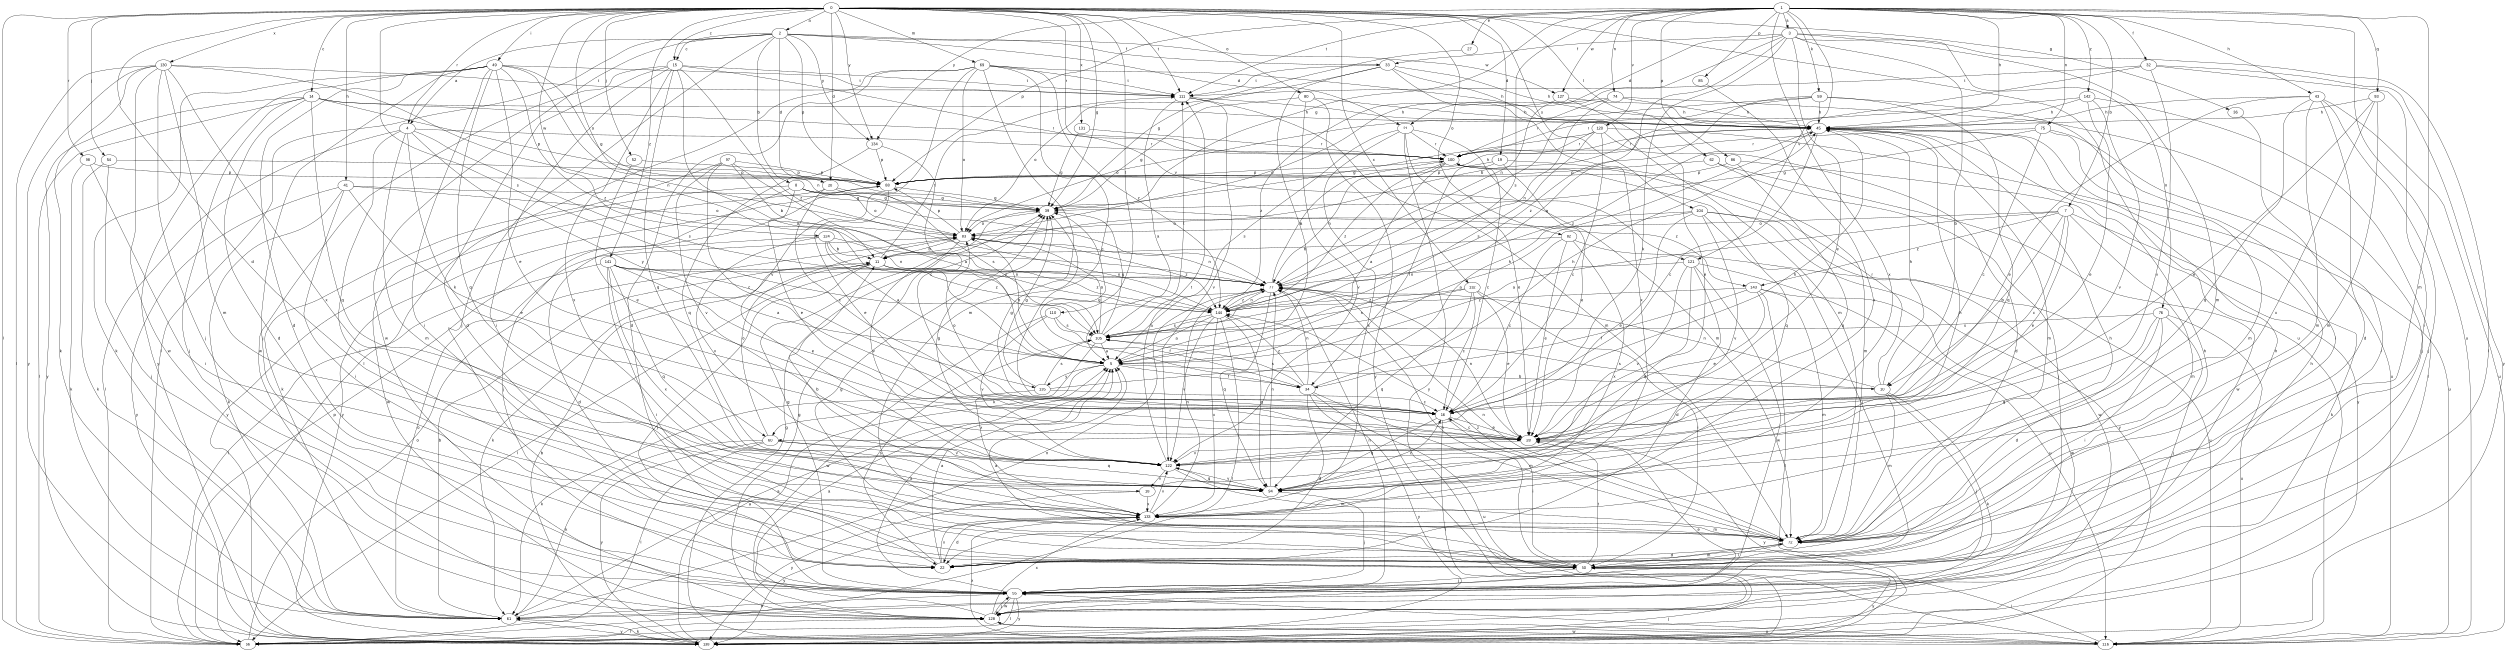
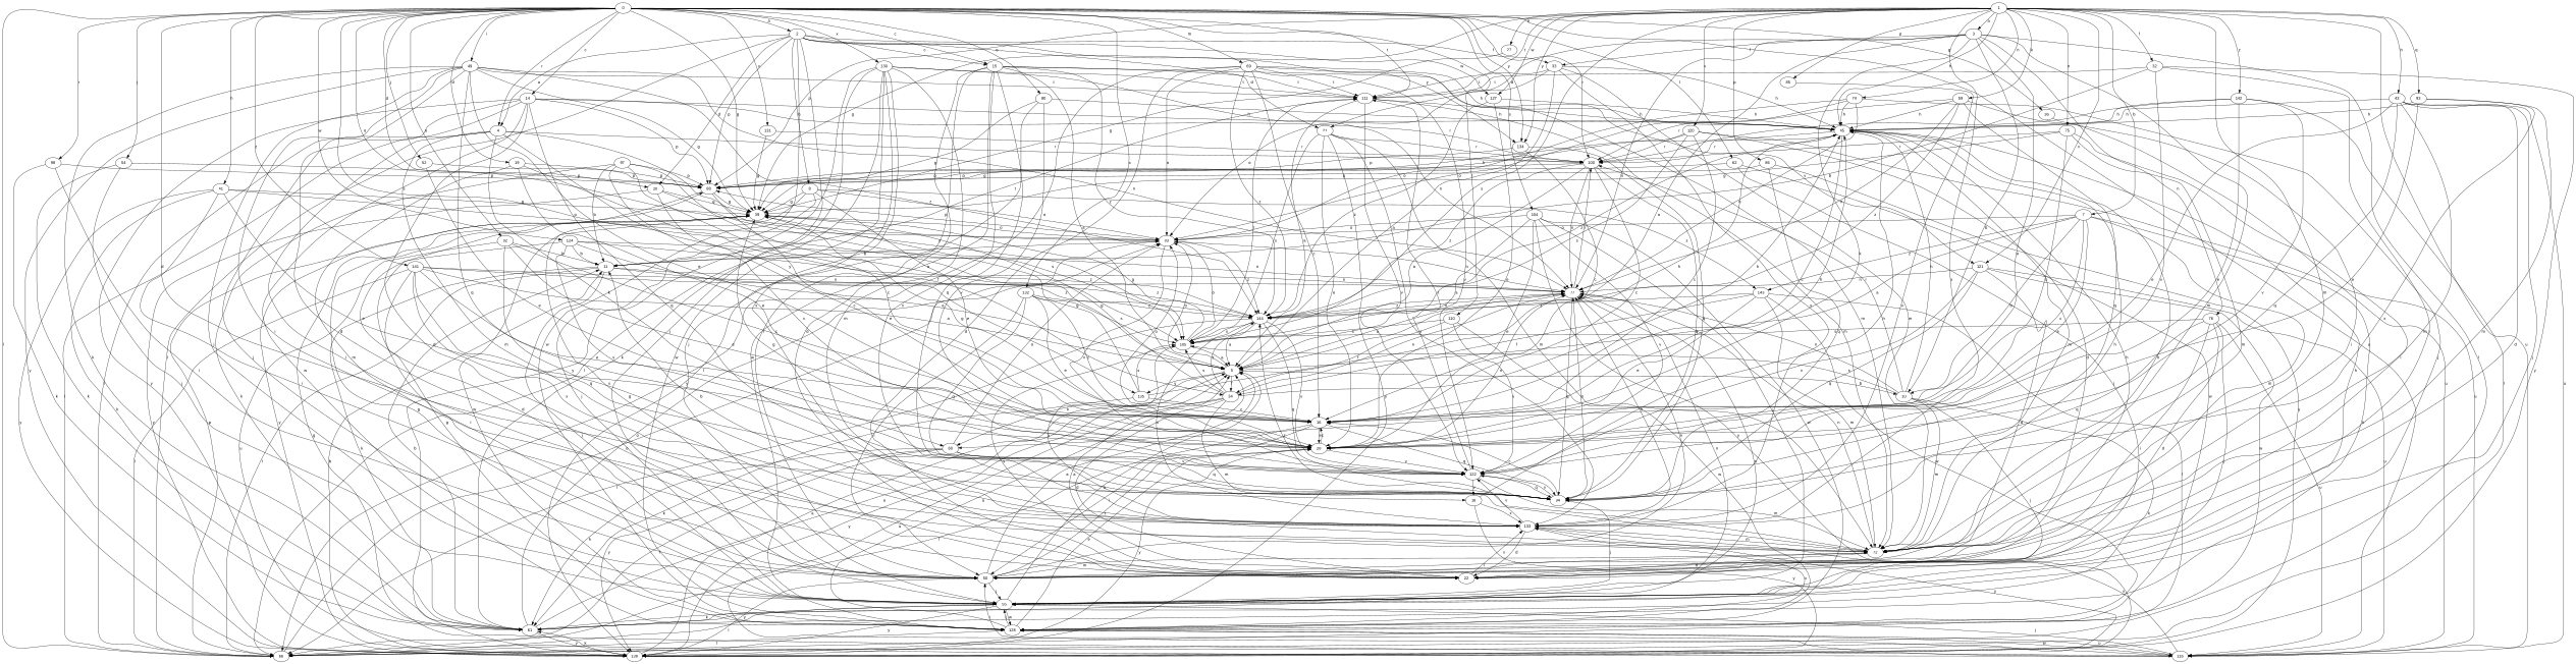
  strict digraph {
    fontname="Liberation Sans"
    node [fontname="Liberation Sans"]
    edge [fontname="Liberation Sans"]
    0
    2
    14
    15
    18
    19
    20
    36
    39
    41
    49
    52
    54
    62
    66
    69
    80
    82
    83
    98
    100
    104
    105
    110
    111
    116
    124
    130
    131
    132
    134
    141
    4
    88
    127
    8
    21
    33
    55
    128
    45
    22
    94
    138
    121
    133
    5
    50
    144
    72
    28
    34
    16
    61
    77
    122
    11
    97
    1
    3
    7
    27
    32
    43
    59
    74
    75
    85
    86
    93
    120
    142
    10
    60
    76
    143
    135
    0 -> 2 [label=a]
    0 -> 14 [label=c]
    0 -> 15 [label=c]
    0 -> 18 [label=d]
    0 -> 19 [label=d]
    0 -> 20 [label=d]
    0 -> 36 [label=g]
    0 -> 39 [label=g]
    0 -> 41 [label=h]
    0 -> 49 [label=i]
    0 -> 52 [label=j]
    0 -> 54 [label=j]
    0 -> 62 [label=l]
    0 -> 66 [label=l]
    0 -> 69 [label=m]
    0 -> 80 [label=o]
    0 -> 82 [label=o]
    0 -> 83 [label=o]
    0 -> 98 [label=r]
    0 -> 100 [label=r]
    0 -> 104 [label=s]
    0 -> 105 [label=s]
    0 -> 110 [label=t]
    0 -> 111 [label=t]
    0 -> 116 [label=u]
    0 -> 124 [label=w]
    0 -> 130 [label=x]
    0 -> 131 [label=x]
    0 -> 132 [label=x]
    0 -> 134 [label=y]
    0 -> 141 [label=z]
    0 -> 4 [label=r]
    2 -> 15 [label=c]
    2 -> 20 [label=d]
    2 -> 66 [label=l]
    2 -> 134 [label=y]
    2 -> 4 [label=a]
    2 -> 88 [label=p]
    2 -> 127 [label=w]
    2 -> 8 [label=b]
    2 -> 21 [label=d]
    2 -> 33 [label=f]
    2 -> 55 [label=j]
    2 -> 128 [label=w]
    14 -> 66 [label=l]
    14 -> 100 [label=r]
    14 -> 88 [label=p]
    14 -> 55 [label=j]
+   14 -> 128 [label=w]
    14 -> 45 [label=h]
    14 -> 22 [label=d]
    14 -> 94 [label=q]
    14 -> 138 [label=y]
    15 -> 111 [label=t]
    15 -> 128 [label=w]
    15 -> 22 [label=d]
    15 -> 94 [label=q]
    15 -> 121 [label=v]
    15 -> 133 [label=x]
    15 -> 5 [label=a]
    15 -> 50 [label=i]
    15 -> 144 [label=z]
    18 -> 45 [label=h]
    18 -> 138 [label=y]
    18 -> 133 [label=x]
    19 -> 88 [label=p]
    19 -> 72 [label=m]
    19 -> 28 [label=e]
    19 -> 34 [label=f]
    20 -> 39 [label=g]
    20 -> 105 [label=s]
    20 -> 138 [label=y]
    20 -> 16 [label=c]
    36 -> 116 [label=u]
    39 -> 83 [label=o]
    41 -> 39 [label=g]
    41 -> 83 [label=o]
    41 -> 138 [label=y]
    41 -> 50 [label=i]
    41 -> 28 [label=e]
    41 -> 61 [label=k]
    49 -> 39 [label=g]
    49 -> 111 [label=t]
    49 -> 55 [label=j]
    49 -> 22 [label=d]
    49 -> 94 [label=q]
    49 -> 138 [label=y]
    49 -> 50 [label=i]
    49 -> 144 [label=z]
    49 -> 28 [label=e]
    49 -> 61 [label=k]
    49 -> 77 [label=n]
    52 -> 88 [label=p]
    52 -> 28 [label=e]
    54 -> 88 [label=p]
    54 -> 55 [label=j]
    54 -> 61 [label=k]
    62 -> 88 [label=p]
    62 -> 55 [label=j]
    62 -> 128 [label=w]
    66 -> 83 [label=o]
    66 -> 88 [label=p]
    69 -> 66 [label=l]
    69 -> 83 [label=o]
    69 -> 111 [label=t]
    69 -> 45 [label=h]
    69 -> 22 [label=d]
    69 -> 144 [label=z]
    69 -> 72 [label=m]
    69 -> 16 [label=c]
    69 -> 122 [label=v]
    80 -> 39 [label=g]
    80 -> 45 [label=h]
    80 -> 138 [label=y]
    80 -> 122 [label=v]
    82 -> 116 [label=u]
    82 -> 133 [label=x]
    82 -> 28 [label=e]
    82 -> 16 [label=c]
    82 -> 11 [label=b]
    83 -> 88 [label=p]
    83 -> 144 [label=z]
    83 -> 77 [label=n]
    83 -> 122 [label=v]
    83 -> 11 [label=b]
    98 -> 88 [label=p]
    98 -> 50 [label=i]
    98 -> 61 [label=k]
    100 -> 88 [label=p]
    100 -> 94 [label=q]
    100 -> 5 [label=a]
    100 -> 144 [label=z]
    100 -> 16 [label=c]
    100 -> 77 [label=n]
    104 -> 83 [label=o]
    104 -> 55 [label=j]
    104 -> 128 [label=w]
    104 -> 138 [label=y]
    104 -> 5 [label=a]
    104 -> 28 [label=e]
    104 -> 122 [label=v]
    105 -> 39 [label=g]
    105 -> 83 [label=o]
    105 -> 111 [label=t]
    105 -> 133 [label=x]
    105 -> 5 [label=a]
    110 -> 105 [label=s]
    110 -> 128 [label=w]
    110 -> 34 [label=f]
    110 -> 122 [label=v]
    111 -> 45 [label=h]
    111 -> 5 [label=a]
    111 -> 72 [label=m]
    111 -> 122 [label=v]
    116 -> 39 [label=g]
    116 -> 55 [label=j]
    116 -> 128 [label=w]
    116 -> 133 [label=x]
    116 -> 50 [label=i]
    124 -> 22 [label=d]
    124 -> 5 [label=a]
    124 -> 144 [label=z]
    124 -> 77 [label=n]
    124 -> 122 [label=v]
    124 -> 11 [label=b]
    130 -> 66 [label=l]
    130 -> 111 [label=t]
    130 -> 55 [label=j]
    130 -> 128 [label=w]
    130 -> 138 [label=y]
    130 -> 133 [label=x]
    130 -> 72 [label=m]
    130 -> 61 [label=k]
    130 -> 77 [label=n]
    131 -> 39 [label=g]
    131 -> 100 [label=r]
    132 -> 105 [label=s]
    132 -> 94 [label=q]
    132 -> 50 [label=i]
    132 -> 144 [label=z]
    132 -> 28 [label=e]
    132 -> 16 [label=c]
    134 -> 88 [label=p]
    134 -> 94 [label=q]
    134 -> 16 [label=c]
    141 -> 66 [label=l]
    141 -> 94 [label=q]
    141 -> 133 [label=x]
    141 -> 5 [label=a]
    141 -> 50 [label=i]
    141 -> 144 [label=z]
    141 -> 28 [label=e]
    141 -> 77 [label=n]
    4 -> 66 [label=l]
    4 -> 100 [label=r]
    4 -> 105 [label=s]
    4 -> 50 [label=i]
    4 -> 72 [label=m]
    4 -> 60 [label=k]
    4 -> 135 [label=y]
    88 -> 39 [label=g]
    88 -> 45 [label=h]
    88 -> 138 [label=y]
    88 -> 28 [label=e]
    127 -> 45 [label=h]
    127 -> 144 [label=z]
    127 -> 28 [label=e]
    8 -> 39 [label=g]
    8 -> 83 [label=o]
    8 -> 55 [label=j]
    8 -> 128 [label=w]
    8 -> 28 [label=e]
    8 -> 143 [label=z]
    21 -> 100 [label=r]
    21 -> 105 [label=s]
    21 -> 138 [label=y]
    21 -> 133 [label=x]
    21 -> 72 [label=m]
    21 -> 28 [label=e]
    33 -> 83 [label=o]
    33 -> 111 [label=t]
    33 -> 45 [label=h]
    33 -> 133 [label=x]
    33 -> 5 [label=a]
    33 -> 72 [label=m]
    55 -> 39 [label=g]
    55 -> 66 [label=l]
    55 -> 128 [label=w]
    55 -> 45 [label=h]
    55 -> 138 [label=y]
    55 -> 5 [label=a]
    55 -> 61 [label=k]
    55 -> 77 [label=n]
    128 -> 39 [label=g]
    128 -> 66 [label=l]
    128 -> 116 [label=u]
    128 -> 55 [label=j]
    128 -> 133 [label=x]
    128 -> 5 [label=a]
    128 -> 28 [label=e]
    45 -> 100 [label=r]
    45 -> 144 [label=z]
    45 -> 72 [label=m]
    45 -> 16 [label=c]
    22 -> 105 [label=s]
    22 -> 45 [label=h]
    22 -> 133 [label=x]
    22 -> 5 [label=a]
    94 -> 55 [label=j]
    94 -> 16 [label=c]
    94 -> 77 [label=n]
    94 -> 122 [label=v]
    138 -> 5 [label=a]
    138 -> 61 [label=k]
    138 -> 11 [label=b]
    121 -> 116 [label=u]
    121 -> 128 [label=w]
    121 -> 22 [label=d]
    121 -> 94 [label=q]
    121 -> 77 [label=n]
    121 -> 122 [label=v]
    133 -> 22 [label=d]
    133 -> 138 [label=y]
    133 -> 72 [label=m]
    133 -> 77 [label=n]
    133 -> 122 [label=v]
    133 -> 11 [label=b]
    5 -> 83 [label=o]
    5 -> 34 [label=f]
    5 -> 10 [label=b]
    5 -> 60 [label=k]
    5 -> 135 [label=y]
    50 -> 39 [label=g]
    50 -> 55 [label=j]
    50 -> 45 [label=h]
    50 -> 138 [label=y]
    50 -> 5 [label=a]
    50 -> 72 [label=m]
    50 -> 28 [label=t]
    50 -> 77 [label=n]
    144 -> 66 [label=l]
    144 -> 105 [label=s]
    144 -> 94 [label=q]
    144 -> 133 [label=x]
    144 -> 5 [label=a]
    144 -> 77 [label=n]
    144 -> 122 [label=v]
    72 -> 45 [label=h]
    72 -> 22 [label=d]
    72 -> 50 [label=i]
    72 -> 144 [label=z]
    72 -> 77 [label=n]
    28 -> 138 [label=y]
    28 -> 16 [label=c]
    28 -> 77 [label=n]
    28 -> 122 [label=v]
    34 -> 39 [label=g]
    34 -> 105 [label=s]
    34 -> 116 [label=u]
    34 -> 45 [label=h]
    34 -> 22 [label=d]
    34 -> 138 [label=y]
    34 -> 144 [label=z]
    34 -> 72 [label=m]
    34 -> 77 [label=n]
    16 -> 39 [label=g]
    16 -> 66 [label=l]
    16 -> 83 [label=o]
    16 -> 45 [label=h]
    16 -> 94 [label=q]
    16 -> 50 [label=i]
    16 -> 28 [label=e]
    61 -> 83 [label=o]
    61 -> 138 [label=y]
    61 -> 5 [label=a]
    61 -> 77 [label=n]
    61 -> 11 [label=b]
    77 -> 100 [label=r]
    77 -> 94 [label=q]
    77 -> 5 [label=a]
    77 -> 144 [label=z]
    122 -> 18 [label=v]
    122 -> 39 [label=g]
    122 -> 111 [label=t]
    122 -> 94 [label=q]
    122 -> 72 [label=m]
    11 -> 66 [label=l]
    11 -> 111 [label=t]
    11 -> 55 [label=j]
    11 -> 144 [label=z]
    11 -> 61 [label=k]
    11 -> 77 [label=n]
    97 -> 88 [label=p]
    97 -> 5 [label=a]
    97 -> 16 [label=c]
    97 -> 61 [label=k]
    97 -> 122 [label=v]
    97 -> 11 [label=b]
    1 -> 39 [label=g]
    1 -> 105 [label=s]
    1 -> 111 [label=t]
    1 -> 116 [label=u]
    1 -> 134 [label=y]
    1 -> 88 [label=p]
    1 -> 127 [label=w]
    1 -> 45 [label=h]
    1 -> 121 [label=v]
    1 -> 133 [label=x]
    1 -> 72 [label=m]
    1 -> 3 [label=a]
    1 -> 7 [label=b]
    1 -> 27 [label=e]
    1 -> 32 [label=f]
    1 -> 43 [label=h]
    1 -> 59 [label=k]
    1 -> 74 [label=n]
    1 -> 75 [label=n]
    1 -> 85 [label=p]
    1 -> 86 [label=p]
    1 -> 93 [label=q]
    1 -> 120 [label=v]
    1 -> 142 [label=z]
    3 -> 66 [label=l]
    3 -> 21 [label=d]
    3 -> 33 [label=f]
    3 -> 5 [label=a]
    3 -> 72 [label=m]
    3 -> 28 [label=e]
    3 -> 77 [label=n]
    3 -> 10 [label=b]
    3 -> 60 [label=k]
    3 -> 76 [label=n]
    7 -> 83 [label=o]
    7 -> 5 [label=a]
    7 -> 72 [label=m]
    7 -> 28 [label=e]
    7 -> 16 [label=c]
    7 -> 61 [label=k]
    7 -> 10 [label=b]
    7 -> 143 [label=z]
    27 -> 39 [label=g]
    32 -> 111 [label=t]
    32 -> 138 [label=y]
    32 -> 50 [label=i]
    32 -> 122 [label=v]
    32 -> 11 [label=b]
    43 -> 116 [label=u]
    43 -> 55 [label=j]
    43 -> 45 [label=h]
    43 -> 22 [label=d]
    43 -> 94 [label=q]
    43 -> 72 [label=m]
    43 -> 28 [label=e]
    59 -> 83 [label=o]
    59 -> 45 [label=h]
    59 -> 94 [label=q]
    59 -> 50 [label=i]
    59 -> 144 [label=z]
    59 -> 77 [label=n]
    74 -> 83 [label=o]
    74 -> 100 [label=r]
    74 -> 55 [label=j]
    74 -> 45 [label=h]
    74 -> 77 [label=n]
    75 -> 39 [label=g]
    75 -> 100 [label=r]
    75 -> 50 [label=i]
    75 -> 72 [label=m]
    75 -> 16 [label=c]
    85 -> 133 [label=x]
    86 -> 88 [label=p]
    86 -> 94 [label=q]
    86 -> 138 [label=y]
    93 -> 45 [label=h]
    93 -> 133 [label=x]
    93 -> 72 [label=m]
    93 -> 28 [label=e]
    120 -> 39 [label=g]
    120 -> 100 [label=r]
    120 -> 105 [label=s]
    120 -> 116 [label=u]
    120 -> 22 [label=d]
    120 -> 16 [label=c]
    142 -> 66 [label=l]
    142 -> 100 [label=r]
    142 -> 45 [label=h]
    142 -> 28 [label=e]
    142 -> 122 [label=v]
    10 -> 100 [label=r]
    10 -> 105 [label=s]
    10 -> 55 [label=j]
    10 -> 45 [label=h]
    10 -> 72 [label=m]
    10 -> 61 [label=k]
    10 -> 77 [label=n]
    60 -> 66 [label=l]
    60 -> 83 [label=o]
    60 -> 94 [label=q]
    60 -> 138 [label=y]
    60 -> 61 [label=k]
    60 -> 122 [label=v]
    76 -> 105 [label=s]
    76 -> 116 [label=u]
    76 -> 55 [label=j]
    76 -> 22 [label=d]
    76 -> 94 [label=q]
    76 -> 50 [label=i]
    143 -> 66 [label=l]
    143 -> 128 [label=w]
    143 -> 144 [label=z]
    143 -> 72 [label=m]
    143 -> 28 [label=e]
    143 -> 34 [label=f]
    135 -> 39 [label=g]
    135 -> 105 [label=s]
    135 -> 45 [label=h]
    135 -> 16 [label=c]
    135 -> 61 [label=k]
  }
